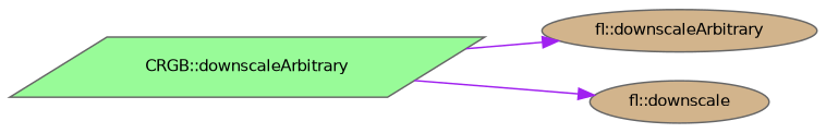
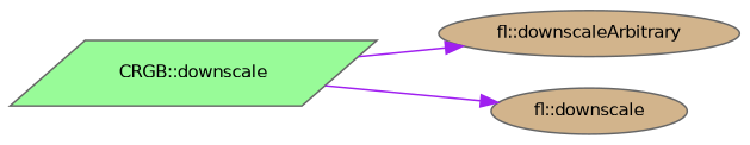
  digraph {
    rankdir=RL
    node [color=grey40 fillcolor=tan fontname=Helvetica fontsize=10 shape=ellipse style=filled]
    edge [color=purple dir=back fontname=Helvetica fontsize=10 labelfontname=Helvetica labelfontsize=10 style=solid]
    n1 [color=gray40 fontcolor=black height=0.2 label="fl::downscaleArbitrary" width=0.4]
-   n2 [fillcolor=palegreen height=0.2 label="CRGB::downscaleArbitrary" shape=parallelogram width=0.4]
+   n2 [fillcolor=palegreen height=0.2 label="CRGB::downscale" shape=parallelogram width=0.4]
    n3 [height=0.2 label="fl::downscale" width=0.4]
    n1 -> n2
    n3 -> n2
  }
